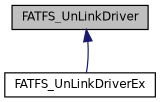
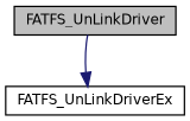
  digraph {
    rankdir=TB
    node [color=black fontname=Helvetica fontsize=10 shape=record style=filled]
    n1 [fillcolor=grey75 fontcolor=black height=0.2 label=FATFS_UnLinkDriver width=0.4]
    n2 [fillcolor=white height=0.2 label=FATFS_UnLinkDriverEx width=0.4]
-   n2 -> n1 [color=midnightblue fontname=Helvetica fontsize=10 labelfontname=Helvetica labelfontsize=10 style=solid]
+   n1 -> n2 [color=midnightblue fontname=Helvetica fontsize=10 labelfontname=Helvetica labelfontsize=10 style=solid]
  }
